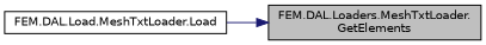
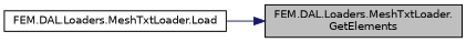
  digraph {
    rankdir=RL
    node [color=black fontname=Helvetica fontsize=10 shape=record style=filled]
    n1 [fillcolor=grey75 fontcolor=black height=0.2 label="FEM.DAL.Loaders.MeshTxtLoader.\lGetElements" width=0.4]
-   n2 [fillcolor=white height=0.2 label="FEM.DAL.Load.MeshTxtLoader.Load" width=0.4]
+   n2 [fillcolor=white height=0.2 label="FEM.DAL.Loaders.MeshTxtLoader.Load" width=0.4]
    n1 -> n2 [color=midnightblue dir=back fontname=Helvetica fontsize=10 labelfontname=Helvetica labelfontsize=10 style=solid]
  }
